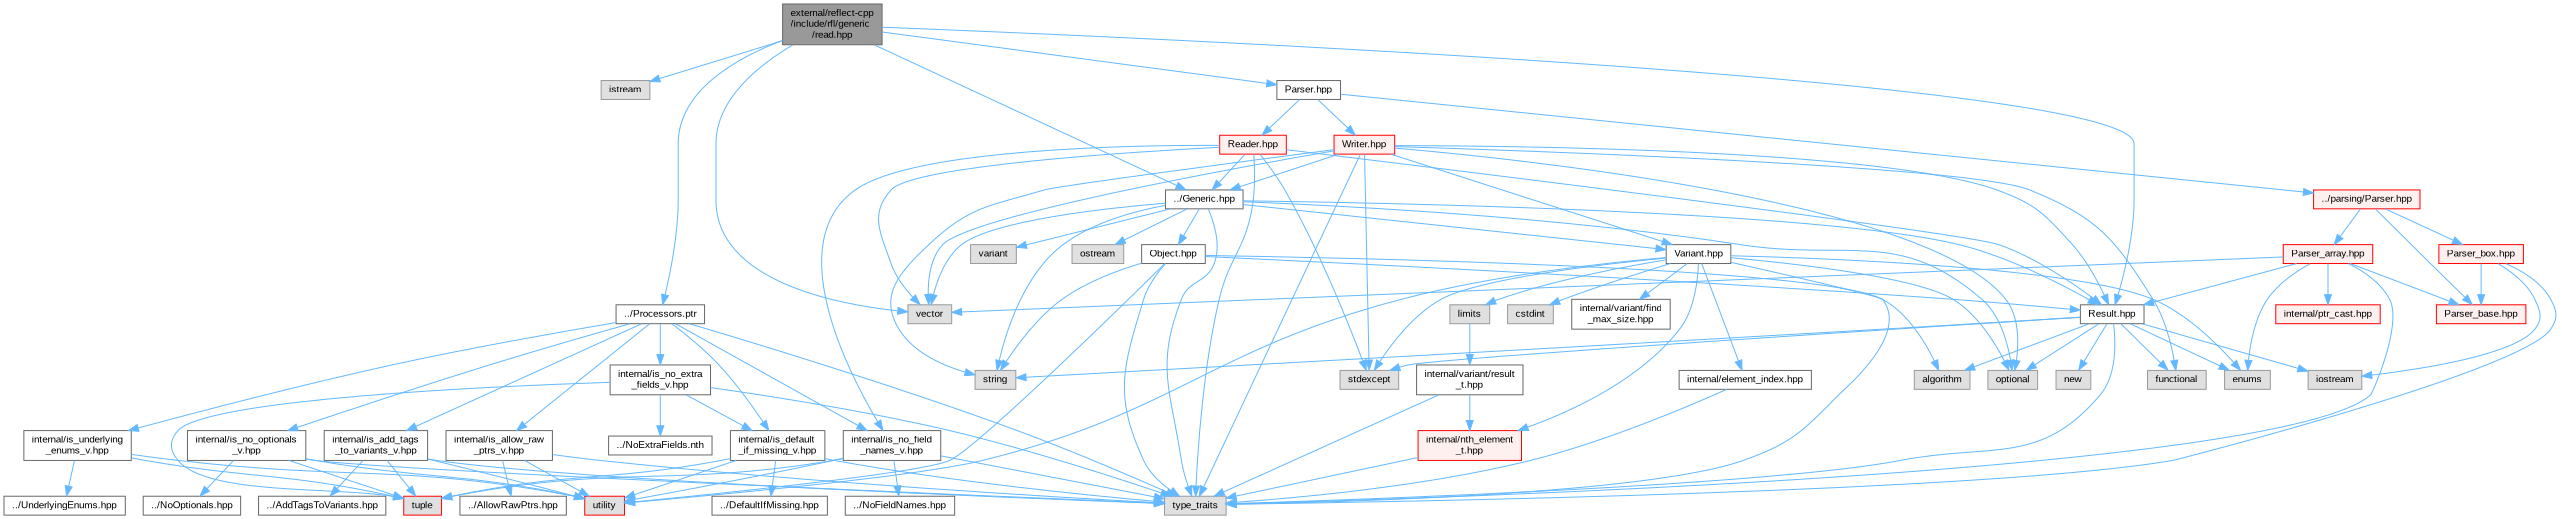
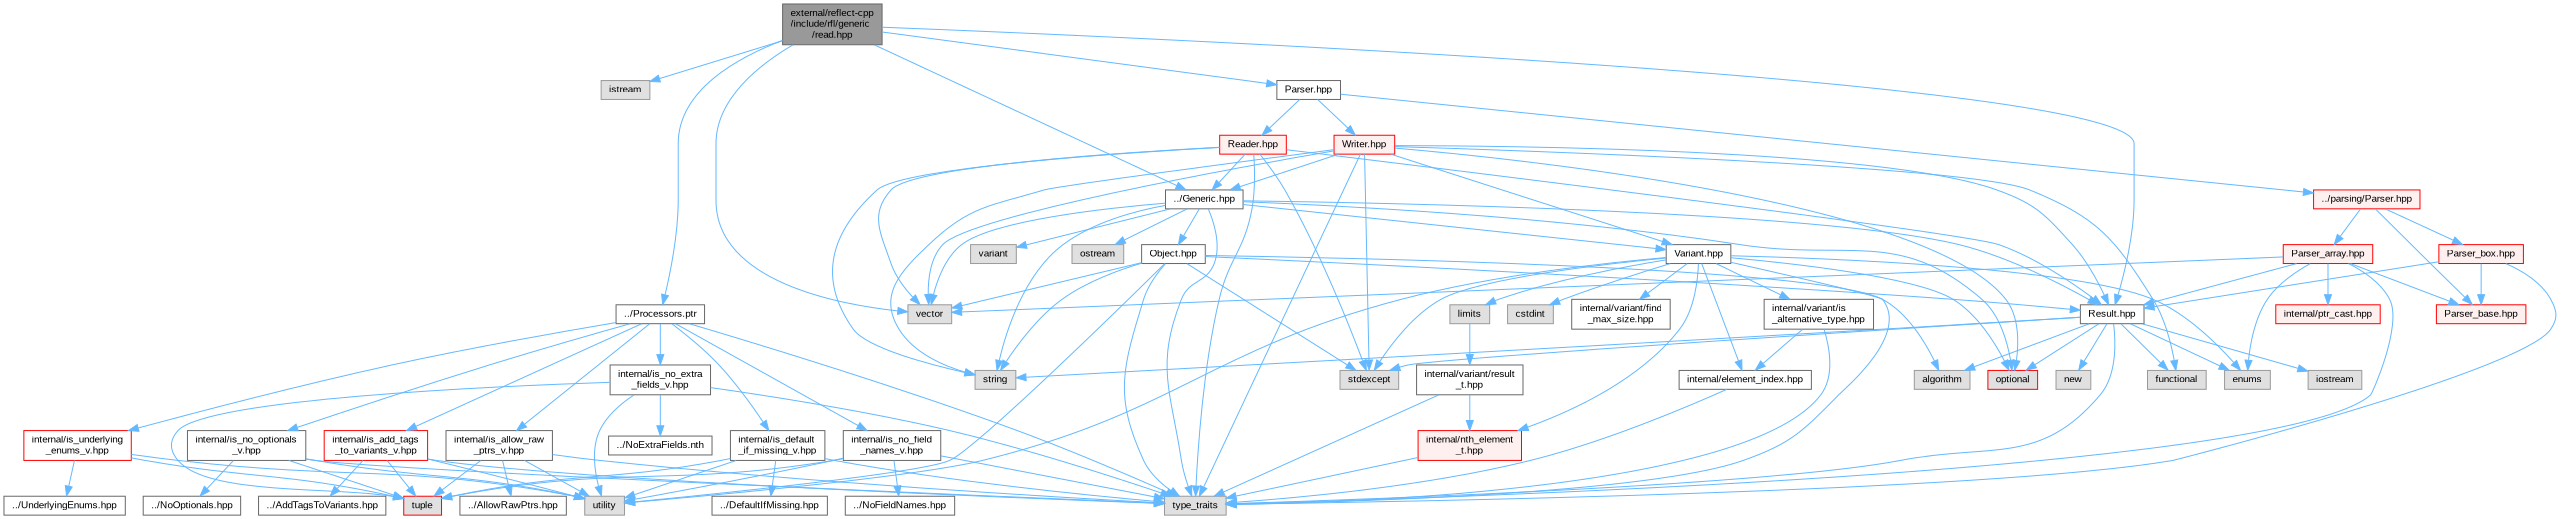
  digraph {
    fontname="Liberation Sans"
    node [color=grey40 fillcolor=white fontname="Liberation Sans" fontsize=10 shape=box style=filled]
    edge [color=steelblue1 fontname="Liberation Sans" fontsize=10 labelfontname=Helvetica labelfontsize=10 style=solid]
    n1 [color=gray40 fillcolor=grey60 fontcolor=black height=0.2 label="external/reflect-cpp\l/include/rfl/generic\l/read.hpp" width=0.4]
    n2 [color=grey60 fillcolor="#E0E0E0" height=0.2 label=istream width=0.4]
    n3 [color=grey60 fillcolor="#E0E0E0" height=0.2 label=vector width=0.4]
    n4 [height=0.2 label="../Generic.hpp" width=0.4]
    n5 [height=0.2 label="Result.hpp" width=0.4]
    n6 [height=0.2 label="../Processors.ptr" width=0.4]
    n7 [height=0.2 label="Parser.hpp" width=0.4]
-   n8 [color=grey60 fillcolor="#E0E0E0" height=0.2 label=optional width=0.4]
+   n8 [color=red fillcolor="#E0E0E0" height=0.2 label=optional width=0.4]
    n9 [color=grey60 fillcolor="#E0E0E0" height=0.2 label=ostream width=0.4]
    n10 [color=grey60 fillcolor="#E0E0E0" height=0.2 label=string width=0.4]
    n11 [color=grey60 fillcolor="#E0E0E0" height=0.2 label=type_traits width=0.4]
    n12 [color=grey60 fillcolor="#E0E0E0" height=0.2 label=variant width=0.4]
    n13 [height=0.2 label="Object.hpp" width=0.4]
    n14 [height=0.2 label="Variant.hpp" width=0.4]
    n15 [color=grey60 fillcolor="#E0E0E0" height=0.2 label=algorithm width=0.4]
    n16 [color=grey60 fillcolor="#E0E0E0" height=0.2 label=stdexcept width=0.4]
    n17 [color=grey60 fillcolor="#E0E0E0" height=0.2 label=enums width=0.4]
    n18 [color=grey60 fillcolor="#E0E0E0" height=0.2 label=functional width=0.4]
    n19 [color=grey60 fillcolor="#E0E0E0" height=0.2 label=iostream width=0.4]
    n20 [color=grey60 fillcolor="#E0E0E0" height=0.2 label=new width=0.4]
-   n21 [height=0.2 label="internal/is_add_tags\l_to_variants_v.hpp" width=0.4]
+   n21 [color=red height=0.2 label="internal/is_add_tags\l_to_variants_v.hpp" width=0.4]
    n22 [height=0.2 label="internal/is_allow_raw\l_ptrs_v.hpp" width=0.4]
    n23 [height=0.2 label="internal/is_default\l_if_missing_v.hpp" width=0.4]
    n24 [height=0.2 label="internal/is_no_extra\l_fields_v.hpp" width=0.4]
    n25 [height=0.2 label="internal/is_no_field\l_names_v.hpp" width=0.4]
    n26 [height=0.2 label="internal/is_no_optionals\l_v.hpp" width=0.4]
-   n27 [height=0.2 label="internal/is_underlying\l_enums_v.hpp" width=0.4]
+   n27 [color=red height=0.2 label="internal/is_underlying\l_enums_v.hpp" width=0.4]
    n28 [color=red fillcolor="#FFF0F0" height=0.2 label="../parsing/Parser.hpp" width=0.4]
    n29 [color=red fillcolor="#FFF0F0" height=0.2 label="Reader.hpp" width=0.4]
    n30 [color=red fillcolor="#FFF0F0" height=0.2 label="Writer.hpp" width=0.4]
-   n31 [color=red fillcolor="#E0E0E0" height=0.2 label=utility width=0.4]
+   n31 [color=grey60 fillcolor="#E0E0E0" height=0.2 label=utility width=0.4]
    n32 [color=grey60 fillcolor="#E0E0E0" height=0.2 label=cstdint width=0.4]
    n33 [color=grey60 fillcolor="#E0E0E0" height=0.2 label=limits width=0.4]
    n34 [height=0.2 label="internal/element_index.hpp" width=0.4]
    n35 [color=red fillcolor="#FFF0F0" height=0.2 label="internal/nth_element\l_t.hpp" width=0.4]
    n36 [height=0.2 label="internal/variant/find\l_max_size.hpp" width=0.4]
+   n37 [height=0.2 label="internal/variant/is\l_alternative_type.hpp" width=0.4]
    n38 [height=0.2 label="internal/variant/result\l_t.hpp" width=0.4]
    n39 [color=red fillcolor="#FFF0F0" height=0.2 label="internal/ptr_cast.hpp" width=0.4]
    n40 [color=red fillcolor="#E0E0E0" height=0.2 label=tuple width=0.4]
    n41 [height=0.2 label="../AddTagsToVariants.hpp" width=0.4]
    n42 [height=0.2 label="../AllowRawPtrs.hpp" width=0.4]
    n43 [height=0.2 label="../DefaultIfMissing.hpp" width=0.4]
    n44 [height=0.2 label="../NoExtraFields.nth" width=0.4]
    n45 [height=0.2 label="../NoFieldNames.hpp" width=0.4]
    n46 [height=0.2 label="../NoOptionals.hpp" width=0.4]
    n47 [height=0.2 label="../UnderlyingEnums.hpp" width=0.4]
    n48 [color=red fillcolor="#FFF0F0" height=0.2 label="Parser_array.hpp" width=0.4]
    n49 [color=red fillcolor="#FFF0F0" height=0.2 label="Parser_base.hpp" width=0.4]
    n50 [color=red fillcolor="#FFF0F0" height=0.2 label="Parser_box.hpp" width=0.4]
    n1 -> n2
    n1 -> n3
    n1 -> n4
    n1 -> n5
    n1 -> n6
    n1 -> n7
    n4 -> n3
    n4 -> n5
    n4 -> n8
    n4 -> n9
    n4 -> n10
    n4 -> n11
    n4 -> n12
    n4 -> n13
    n4 -> n14
    n5 -> n8
    n5 -> n10
    n5 -> n11
    n5 -> n15
    n5 -> n16
    n5 -> n17
    n5 -> n18
    n5 -> n19
    n5 -> n20
    n6 -> n11
    n6 -> n21
    n6 -> n22
    n6 -> n23
    n6 -> n24
    n6 -> n25
    n6 -> n26
    n6 -> n27
    n7 -> n28
    n7 -> n29
    n7 -> n30
+   n13 -> n3
    n13 -> n5
    n13 -> n10
    n13 -> n11
    n13 -> n15
+   n13 -> n16
    n13 -> n31
    n14 -> n8
    n14 -> n11
    n14 -> n16
    n14 -> n17
    n14 -> n31
    n14 -> n32
    n14 -> n33
    n14 -> n34
    n14 -> n35
    n14 -> n36
+   n14 -> n37
    n21 -> n11
    n21 -> n31
    n21 -> n40
    n21 -> n41
    n22 -> n11
    n22 -> n31
+   n22 -> n40
    n22 -> n42
    n23 -> n11
    n23 -> n31
    n23 -> n40
    n23 -> n43
    n24 -> n11
-   n24 -> n23
+   n24 -> n31
    n24 -> n40
    n24 -> n44
    n25 -> n11
    n25 -> n31
    n25 -> n40
    n25 -> n45
    n26 -> n11
    n26 -> n31
    n26 -> n40
    n26 -> n46
    n27 -> n31
    n27 -> n40
    n27 -> n47
    n28 -> n48
    n28 -> n49
    n28 -> n50
    n29 -> n3
    n29 -> n4
    n29 -> n5
-   n29 -> n25
+   n29 -> n10
    n29 -> n11
    n29 -> n16
    n30 -> n3
    n30 -> n4
    n30 -> n5
    n30 -> n8
    n30 -> n10
    n30 -> n11
    n30 -> n14
    n30 -> n16
    n30 -> n18
    n33 -> n38
    n34 -> n11
    n35 -> n11
+   n37 -> n11
+   n37 -> n34
    n38 -> n11
    n38 -> n35
    n48 -> n3
    n48 -> n5
    n48 -> n11
    n48 -> n17
    n48 -> n39
    n48 -> n49
-   n50 -> n19
+   n50 -> n5
    n50 -> n11
    n50 -> n49
  }
